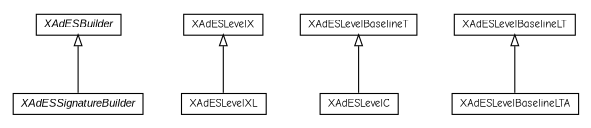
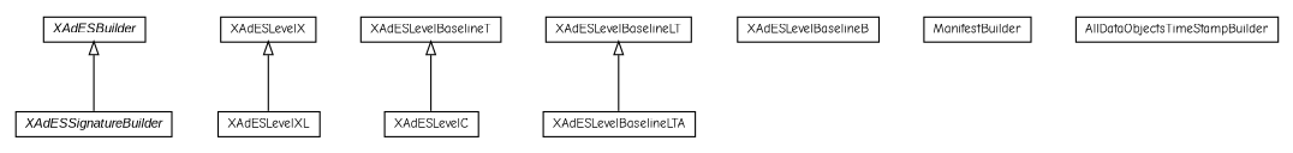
  digraph {
    fontname="Comic Neue"
    nodesep=0.25
    ranksep=0.5
    node [fontcolor=black fontname="Comic Neue" fontsize=10.0 shape=plaintext]
    edge [arrowtail=empty dir=back fontname="Comic Neue" fontsize=10 headport=p labelfontname=arial labelfontsize=10 tailport=p]
    n1 [label=<<table title="eu.europa.esig.dss.xades.signature.XAdESSignatureBuilder" border="0" cellborder="1" cellspacing="0" cellpadding="2" port="p" href="./XAdESSignatureBuilder.html"> 		<tr><td><table border="0" cellspacing="0" cellpadding="1"> <tr><td align="center" balign="center"><font face="arial italic"> XAdESSignatureBuilder </font></td></tr> 		</table></td></tr> 		</table>>]
    n2 [label=<<table title="eu.europa.esig.dss.xades.signature.XAdESLevelXL" border="0" cellborder="1" cellspacing="0" cellpadding="2" port="p" href="./XAdESLevelXL.html"> 		<tr><td><table border="0" cellspacing="0" cellpadding="1"> <tr><td align="center" balign="center"> XAdESLevelXL </td></tr> 		</table></td></tr> 		</table>>]
    n3 [label=<<table title="eu.europa.esig.dss.xades.signature.XAdESLevelX" border="0" cellborder="1" cellspacing="0" cellpadding="2" port="p" href="./XAdESLevelX.html"> 		<tr><td><table border="0" cellspacing="0" cellpadding="1"> <tr><td align="center" balign="center"> XAdESLevelX </td></tr> 		</table></td></tr> 		</table>>]
    n4 [label=<<table title="eu.europa.esig.dss.xades.signature.XAdESLevelC" border="0" cellborder="1" cellspacing="0" cellpadding="2" port="p" href="./XAdESLevelC.html"> 		<tr><td><table border="0" cellspacing="0" cellpadding="1"> <tr><td align="center" balign="center"> XAdESLevelC </td></tr> 		</table></td></tr> 		</table>>]
    n5 [label=<<table title="eu.europa.esig.dss.xades.signature.XAdESLevelBaselineT" border="0" cellborder="1" cellspacing="0" cellpadding="2" port="p" href="./XAdESLevelBaselineT.html"> 		<tr><td><table border="0" cellspacing="0" cellpadding="1"> <tr><td align="center" balign="center"> XAdESLevelBaselineT </td></tr> 		</table></td></tr> 		</table>>]
    n6 [label=<<table title="eu.europa.esig.dss.xades.signature.XAdESLevelBaselineLT" border="0" cellborder="1" cellspacing="0" cellpadding="2" port="p" href="./XAdESLevelBaselineLT.html"> 		<tr><td><table border="0" cellspacing="0" cellpadding="1"> <tr><td align="center" balign="center"> XAdESLevelBaselineLT </td></tr> 		</table></td></tr> 		</table>>]
    n7 [label=<<table title="eu.europa.esig.dss.xades.signature.XAdESLevelBaselineLTA" border="0" cellborder="1" cellspacing="0" cellpadding="2" port="p" href="./XAdESLevelBaselineLTA.html"> 		<tr><td><table border="0" cellspacing="0" cellpadding="1"> <tr><td align="center" balign="center"> XAdESLevelBaselineLTA </td></tr> 		</table></td></tr> 		</table>>]
+   n8 [label=<<table title="eu.europa.esig.dss.xades.signature.XAdESLevelBaselineB" border="0" cellborder="1" cellspacing="0" cellpadding="2" port="p" href="./XAdESLevelBaselineB.html"> 		<tr><td><table border="0" cellspacing="0" cellpadding="1"> <tr><td align="center" balign="center"> XAdESLevelBaselineB </td></tr> 		</table></td></tr> 		</table>>]
    n9 [label=<<table title="eu.europa.esig.dss.xades.signature.XAdESBuilder" border="0" cellborder="1" cellspacing="0" cellpadding="2" port="p" href="./XAdESBuilder.html"> 		<tr><td><table border="0" cellspacing="0" cellpadding="1"> <tr><td align="center" balign="center"><font face="arial italic"> XAdESBuilder </font></td></tr> 		</table></td></tr> 		</table>>]
+   n10 [label=<<table title="eu.europa.esig.dss.xades.signature.ManifestBuilder" border="0" cellborder="1" cellspacing="0" cellpadding="2" port="p" href="./ManifestBuilder.html"> 		<tr><td><table border="0" cellspacing="0" cellpadding="1"> <tr><td align="center" balign="center"> ManifestBuilder </td></tr> 		</table></td></tr> 		</table>>]
+   n11 [label=<<table title="eu.europa.esig.dss.xades.signature.AllDataObjectsTimeStampBuilder" border="0" cellborder="1" cellspacing="0" cellpadding="2" port="p" href="./AllDataObjectsTimeStampBuilder.html"> 		<tr><td><table border="0" cellspacing="0" cellpadding="1"> <tr><td align="center" balign="center"> AllDataObjectsTimeStampBuilder </td></tr> 		</table></td></tr> 		</table>>]
    n3 -> n2
    n5 -> n4
    n6 -> n7
    n9 -> n1
  }
